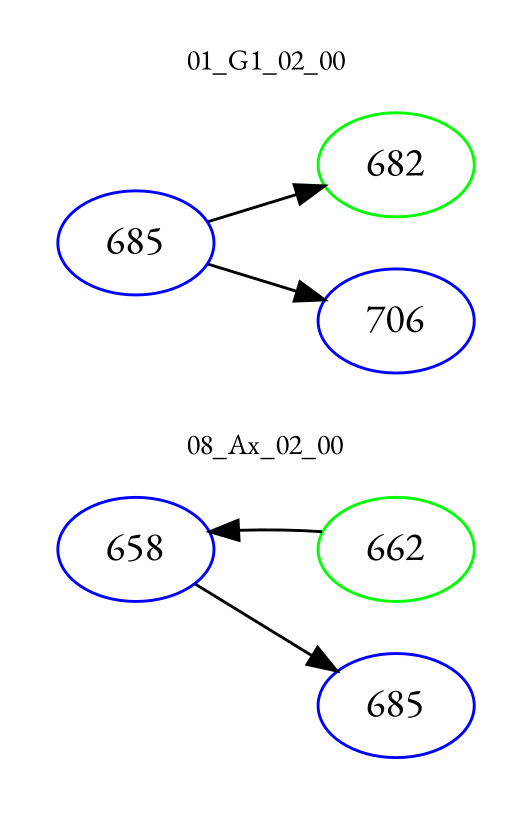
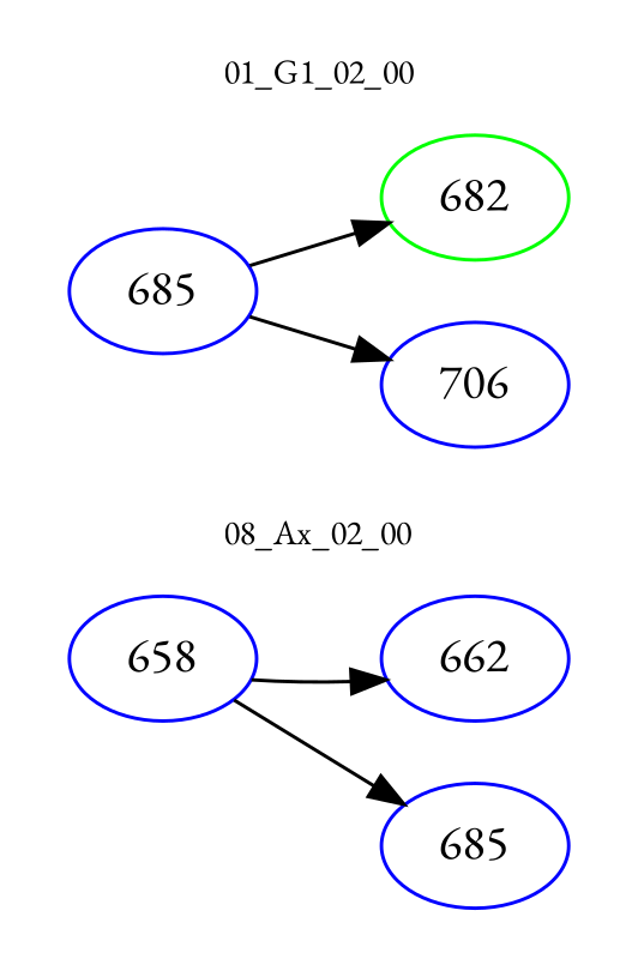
  digraph {
    fontname="EB Garamond"
    rankdir=LR
    node [color=blue fontname="EB Garamond"]
    edge [color=black fontname="EB Garamond"]
    n1 [label=658]
    n2 [label=685]
-   n3 [color=green label=662]
+   n3 [label=662]
    n4 [label=685]
    n5 [label=706]
    n6 [color=green label=682]
    subgraph cluster_1 {
      color=white
      fontsize=10
      label="08_Ax_02_00"
      n1
      n2
      n3
    }
    subgraph cluster_2 {
      color=white
      fontsize=10
      label="01_G1_02_00"
      n4
      n5
      n6
    }
    n1 -> n2
-   n3 -> n1
+   n1 -> n3
    n4 -> n5
    n4 -> n6
  }
